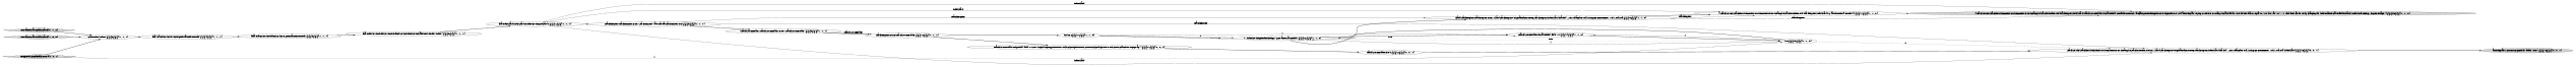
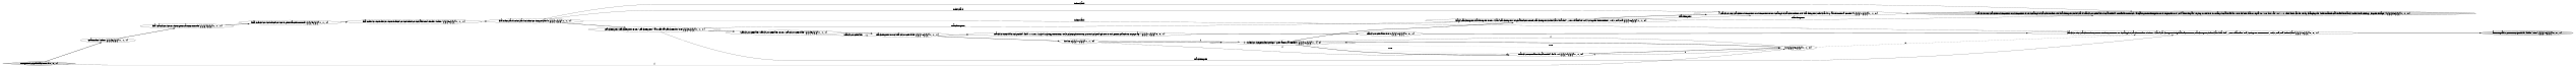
  digraph {
    rankdir=LR
    node [fillcolor=white shape=ellipse style=filled]
    edge [style=bold]
    n1 [label="int i = 0@@@11@@@['1', '1', '0']"]
    n2 [label="i < indexService.getIndexSettings().getMaxDocvalueFields()@@@12@@@['1', '1', '0']" shape=diamond]
    n3 [label="searchSourceBuilder.docValueField(\"field\" + i)@@@14@@@['1', '1', '0']"]
    n4 [label="i++@@@13@@@['1', '1', '0']"]
    n5 [label="ShardSearchRequest shardRequest = new ShardSearchRequest(OriginalIndices.NONE,searchRequest,indexShard.shardId(),1,new AliasFilter(null,Strings.EMPTY_ARRAY),1.0f,-1,null,null)@@@16@@@['1', '1', '0']"]
    n6 [label="SearchService.SearchRewriteContext rewriteContext = service.acquireSearcherAndRewrite(new ShardSearchRequest(OriginalIndices.NONE,searchRequest,indexShard.shardId(),1,new AliasFilter(null,Strings.EMPTY_ARRAY),1.0f,-1,null,null),indexShard)@@@13@@@['0', '0', '1']"]
    n7 [fillcolor=lightgray label="{SearchService.SearchRewriteContext rewriteContext = service.acquireSearcherAndRewrite(shardRequest,indexShard)searchSourceBuilder.docValueField(\"one_field_too_much\")IllegalArgumentException ex = expectThrows(,null)assertEquals(\"Trying to retrieve too many docvalue_fields. Must be less than or equal to: (100( but was (101(. \" + \"This limit can be set by changing the (index.max_docvalue_fields_search( index level setting.\",ex.getMessage())}@@@23@@@['1', '1', '0']"]
    n8 [label="{SearchService.SearchRewriteContext rewriteContext = service.acquireSearcherAndRewrite(shardRequest,indexShard)try {assertNotNull(context)}}@@@17@@@['1', '1', '0']"]
    n9 [fillcolor=lightgray label="assertEquals(0,context.scriptFields().fields().size())@@@15@@@['0', '0', '1']"]
    n10 [fillcolor=lightgray label="testIgnoreScriptfieldIfSizeZero['0', '0', '1']" shape=diamond]
    n11 [label="createIndex(\"index\")@@@3@@@['1', '1', '1']"]
    n12 [label="final SearchService service = getInstanceFromNode()@@@4@@@['1', '1', '1']"]
    n13 [label="final IndicesService indicesService = getInstanceFromNode()@@@5@@@['1', '1', '1']"]
    n14 [label="final IndexService indexService = indicesService.indexServiceSafe(resolveIndex(\"index\"))@@@6@@@['1', '1', '1']"]
    n15 [label="final IndexShard indexShard = indexService.getShard(0)@@@7@@@['1', '1', '1']"]
    n16 [label="searchSourceBuilder.scriptField(\"field\" + 0,new Script(ScriptType.INLINE,MockScriptEngine.NAME,CustomScriptPlugin.DUMMY_SCRIPT,Collections.emptyMap()))@@@11@@@['0', '0', '1']"]
    n17 [label="searchSourceBuilder.size(0)@@@12@@@['0', '0', '1']"]
    n18 [label="searchRequest.source(searchSourceBuilder)@@@10@@@['1', '1', '1']"]
    n19 [label="SearchRequest searchRequest = new SearchRequest().allowPartialSearchResults(true)@@@8@@@['1', '1', '1']"]
    n20 [label="SearchSourceBuilder searchSourceBuilder = new SearchSourceBuilder()@@@9@@@['1', '1', '1']"]
-   n21 [fillcolor=lightgray label="testMaxDocvalueFieldsSearch['1', '0', '0']" shape=diamond]
-   n22 [fillcolor=lightgray label="testMaxDocvalueFieldsSearch['0', '1', '0']" shape=diamond]
    n1 -> n2 [label=i style=solid]
    n1 -> n2
    n1 -> n3 [label=i style=solid]
    n2 -> n3 [label=true style=dotted]
    n2 -> n3
    n2 -> n4 [label=true style=dotted]
    n2 -> n5
    n3 -> n4
    n4 -> n2 [label=i style=solid]
    n4 -> n2
    n4 -> n3 [label=i style=solid]
    n4 -> n6 [label=0 style=dashed]
    n5 -> n7 [label=shardRequest style=solid]
    n5 -> n8
    n5 -> n8 [label=shardRequest style=solid]
    n6 -> n9
    n8 -> n7
    n10 -> n4 [label=i style=solid]
    n10 -> n11
    n11 -> n12
    n12 -> n13
    n13 -> n14
    n14 -> n15
    n15 -> n6 [label=indexShard style=solid]
    n15 -> n7 [label=indexShard style=solid]
    n15 -> n8 [label=indexShard style=solid]
    n15 -> n19
    n16 -> n17
    n17 -> n6
    n18 -> n1
    n18 -> n16
    n19 -> n5 [label=searchRequest style=solid]
    n19 -> n6 [label=searchRequest style=solid]
    n19 -> n20
    n20 -> n18
    n20 -> n18 [label=searchSourceBuilder style=solid]
-   n21 -> n11
-   n22 -> n11
  }
